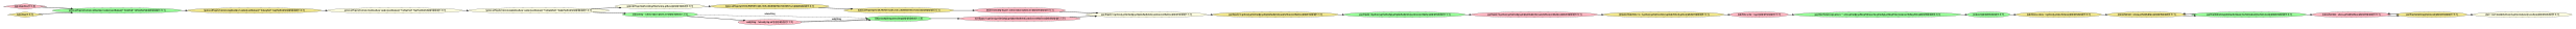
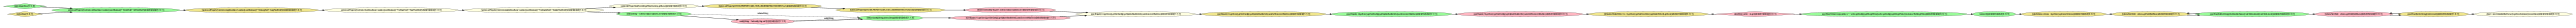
  digraph {
    fontname=Oswald
    rankdir=LR
    node [fillcolor=khaki fontname=Oswald shape=ellipse style=filled]
    edge [fontname=Oswald style=bold]
    n1 [fillcolor=lightyellow label="assertEquals(-1,h.getCore().getSolrConfig().getUpdateHandlerInfo().autoCommmitMaxTime)@@@11@@@['1', '1', '1']"]
    n2 [label="assertEquals(-1,h.getCore().getSolrConfig().getUpdateHandlerInfo().autoSoftCommmitMaxTime)@@@12@@@['1', '1', '1']"]
    n3 [fillcolor=palegreen label="assertEquals(-1,h.getCore().getSolrConfig().getUpdateHandlerInfo().autoCommmitMaxDocs)@@@13@@@['1', '1', '1']"]
    n4 [fillcolor=lightpink label="assertEquals(-1,h.getCore().getSolrConfig().getUpdateHandlerInfo().autoCommmitMaxTime)@@@6@@@['1', '1', '0']"]
    n5 [fillcolor=lightpink label="assertEquals(-1,h.getCore().getSolrConfig().getUpdateHandlerInfo().autoSoftCommmitMaxDocs)@@@14@@@['0', '0', '1']"]
    n6 [fillcolor=palegreen label="{iw.decref()}@@@20@@@['0', '0', '1']"]
    n7 [label="IndexSchema schema = h.getCore().getLatestSchema()@@@23@@@['0', '0', '1']"]
    n8 [label="SchemaField field = schema.getField(fieldName)@@@25@@@['0', '0', '1']"]
    n9 [fillcolor=palegreen label="assertTrue(field.toString(),field.hasDocValues() && !field.indexed() && !field.stored())@@@26@@@['0', '0', '1']"]
    n10 [fillcolor=lightyellow label="systemSetPropertySolrTestsMergePolicyFactory(.getName())@@@7@@@['0', '0', '1']"]
    n11 [label="System.setProperty(SYSTEM_PROPERTY_SOLR_TESTS_USEMERGEPOLICYFACTORY,\"true\")@@@8@@@['0', '0', '1']"]
    n12 [label="System.setProperty(SYSTEM_PROPERTY_SOLR_TESTS_USEMERGEPOLICY,\"false\")@@@9@@@['0', '0', '1']"]
-   n13 [fillcolor=lightpink label="beforeSuperClass['1', '0', '0']" shape=diamond]
+   n13 [fillcolor=palegreen label="beforeSuperClass['1', '0', '0']" shape=diamond]
    n14 [fillcolor=palegreen label="System.setProperty(\"solr.tests.intClassName\",random().nextBoolean()? \"TrieIntField\": \"IntPointField\")@@@3@@@['1', '0', '1']"]
    n15 [label="System.setProperty(\"solr.tests.longClassName\",random().nextBoolean()? \"TrieLongField\": \"LongPointField\")@@@4@@@['1', '0', '1']"]
    n16 [fillcolor=palegreen label="initCore(configString,schemaString)@@@5@@@['1', '1', '0']"]
    n17 [label="assertTrue(field.toString(),field.stored())@@@30@@@['0', '0', '1']"]
    n18 [fillcolor=lightyellow label="client = new EmbeddedSolrServer(h.getCoreContainer(),h.coreName)@@@32@@@['0', '0', '1']"]
    n19 [fillcolor=lightpink label="SchemaField field = schema.getField(fieldName)@@@29@@@['0', '0', '1']"]
    n20 [fillcolor=lightpink label="initCore(\"solrconfig-tlog.xml\",\"schema-inplace-updates.xml\")@@@10@@@['0', '0', '1']"]
    n21 [label="RefCounted<IndexWriter> iw = h.getCore().getSolrCoreState().getIndexWriter(h.getCore())@@@15@@@['0', '0', '1']"]
    n22 [fillcolor=palegreen label="assertTrue(\"Actual merge policy is: \" + writer.getConfig().getMergePolicy(),writer.getConfig().getMergePolicy() instanceof NoMergePolicy)@@@18@@@['0', '0', '1']"]
    n23 [label="beforeClass['0', '0', '1']" shape=diamond]
    n24 [fillcolor=lightyellow label="System.setProperty(\"solr.tests.floatClassName\",random().nextBoolean()? \"TrieFloatField\": \"FloatPointField\")@@@5@@@['1', '0', '1']"]
    n25 [fillcolor=lightyellow label="System.setProperty(\"solr.tests.doubleClassName\",random().nextBoolean()? \"TrieDoubleField\": \"DoublePointField\")@@@6@@@['1', '0', '1']"]
    n26 [fillcolor=palegreen label="schemaString = \"schema-inplace-updates.xml\"@@@3@@@['1', '1', '0']"]
    n27 [fillcolor=lightpink label="configString = \"solrconfig-tlog.xml\"@@@4@@@['1', '1', '0']"]
-   n28 [fillcolor=lightpink label="IndexWriter writer = iw.get()@@@17@@@['0', '0', '1']"]
+   n28 [fillcolor=lightpink label="IndexWriter writer = iw.get()@@@17@@@['0', '0', '1']" shape=diamond]
    n1 -> n2
    n2 -> n3
    n3 -> n5
    n4 -> n1
    n5 -> n21
    n6 -> n7
    n7 -> n8
    n8 -> n9
    n9 -> n8
    n9 -> n19
    n10 -> n11
    n11 -> n12
    n12 -> n20
    n13 -> n14
    n14 -> n15
    n15 -> n24
    n16 -> n4
    n17 -> n18
    n17 -> n19
    n19 -> n17
    n20 -> n1
    n21 -> n28
    n22 -> n6
    n23 -> n14
    n24 -> n25
    n25 -> n10
    n25 -> n26
    n26 -> n16 [label=schemaString style=solid]
    n26 -> n27
    n27 -> n16 [label=configString style=solid]
    n27 -> n16
    n28 -> n22
  }
